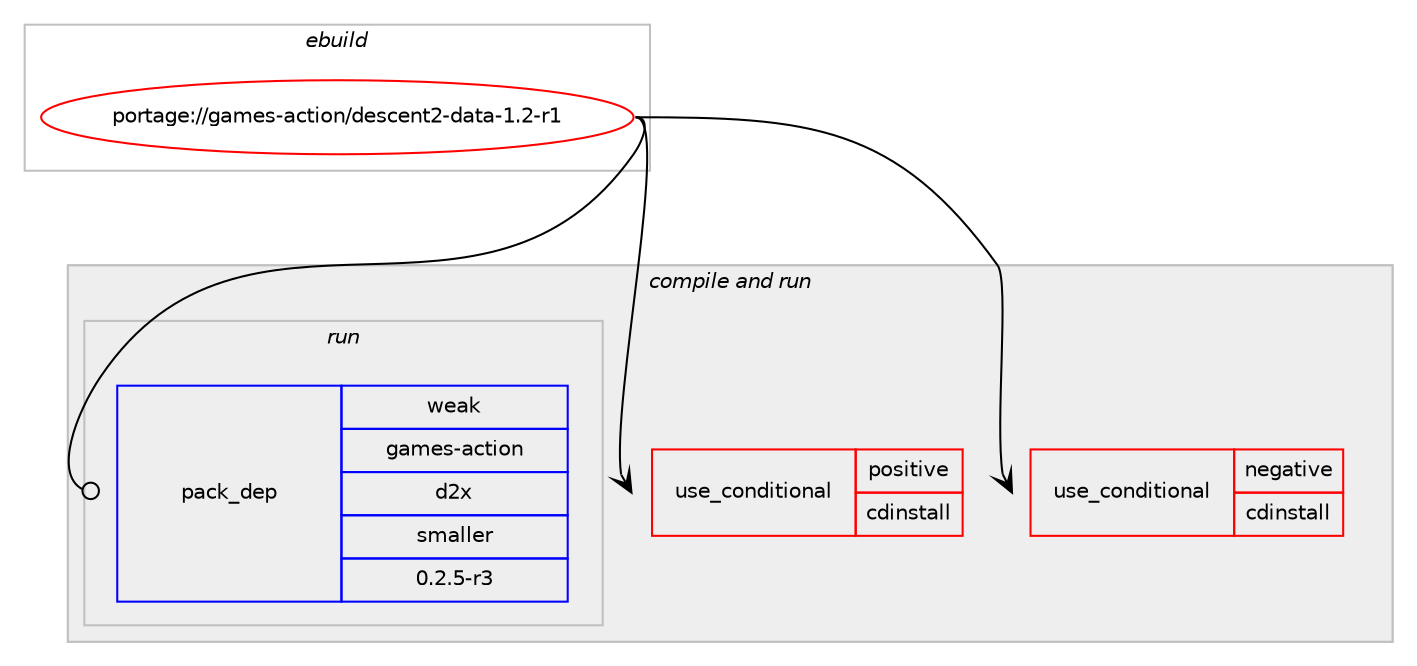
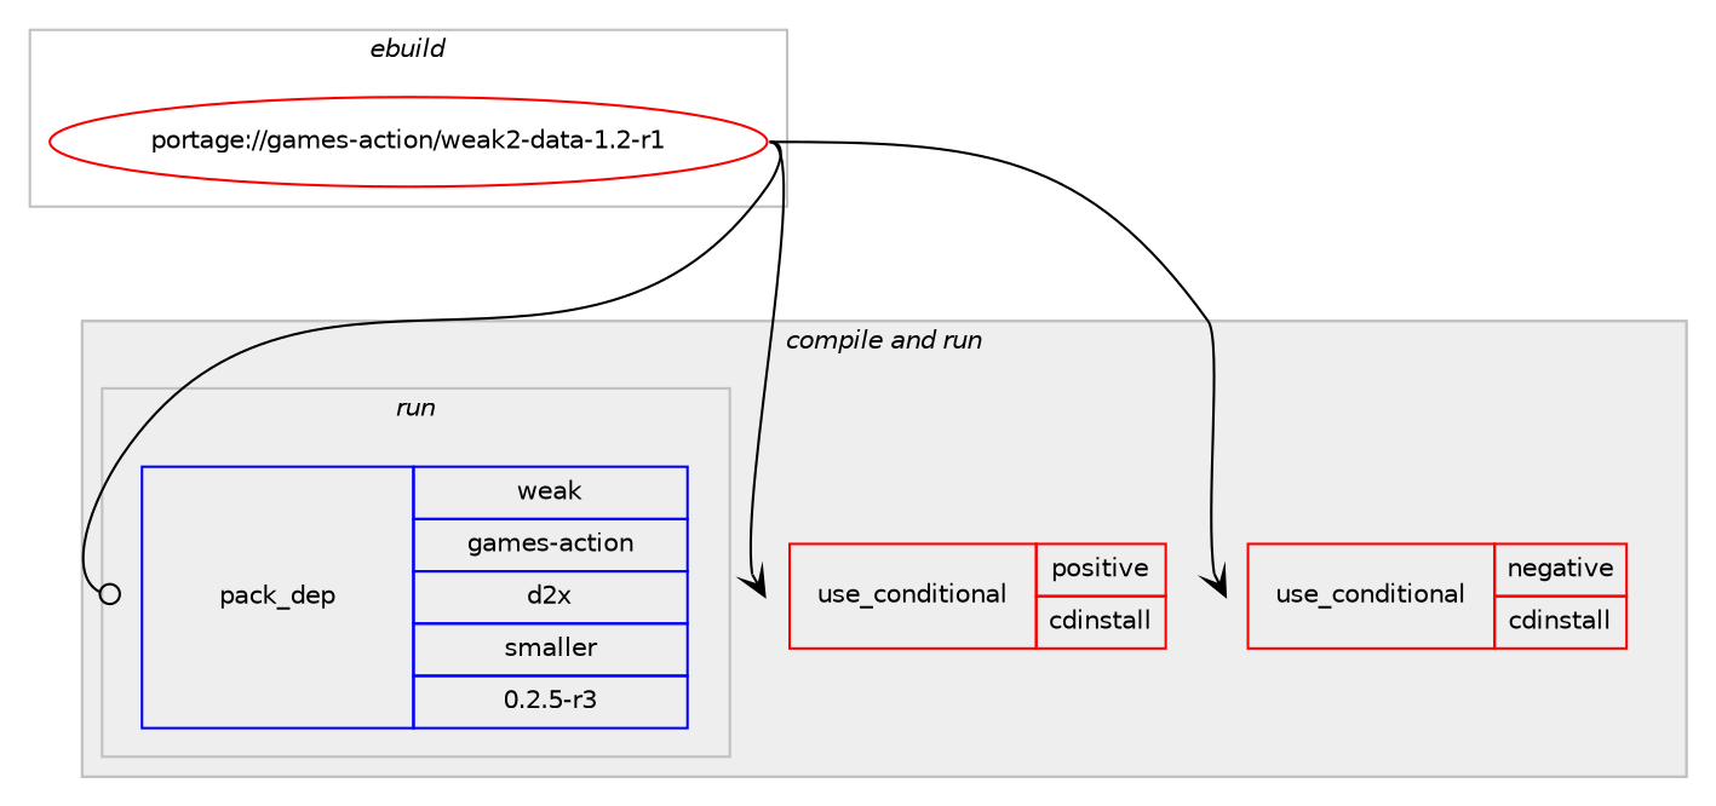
  digraph {
    compound=true
    concentrate=true
    fontname=Helvetica
    fontsize=10
    newrank=true
    rankdir=TB
    ranksep=1.5
    node [color=red fontname=Helvetica fontsize=10 shape=none]
    edge [arrowhead=vee headport=w style=solid tailport=e weight=20]
-   n1 [label="portage://games-action/descent2-data-1.2-r1" width=4 shape=""]
+   n1 [label="portage://games-action/weak2-data-1.2-r1" width=4 shape=""]
    n2 [label=<<TABLE BORDER="0" CELLBORDER="1" CELLSPACING="0" CELLPADDING="4"><TR><TD ROWSPAN="3" CELLPADDING="10">use_conditional</TD></TR><TR><TD>negative</TD></TR><TR><TD>cdinstall</TD></TR></TABLE>>]
    n3 [label=<<TABLE BORDER="0" CELLBORDER="1" CELLSPACING="0" CELLPADDING="4"><TR><TD ROWSPAN="3" CELLPADDING="10">use_conditional</TD></TR><TR><TD>positive</TD></TR><TR><TD>cdinstall</TD></TR></TABLE>>]
    n4 [color=blue label=<<TABLE BORDER="0" CELLBORDER="1" CELLSPACING="0" CELLPADDING="4" WIDTH="220"><TR><TD ROWSPAN="6" CELLPADDING="30">pack_dep</TD></TR><TR><TD WIDTH="110">weak</TD></TR><TR><TD>games-action</TD></TR><TR><TD>d2x</TD></TR><TR><TD>smaller</TD></TR><TR><TD>0.2.5-r3</TD></TR></TABLE>>]
    subgraph cluster_1 {
      color=gray
      label=<<i>ebuild</i>>
      rank=same
      n1
    }
    subgraph cluster_2 {
      color=gray
      label=<<i>dependencies</i>>
      subgraph cluster_3 {
        color=gray
        fillcolor="#eeeeee"
        label=<<i>compile</i>>
        style=filled
        subgraph sub_4 {
          color=gray
          fillcolor="#eeeeee"
          label=<<i>compile</i>>
          style=filled
          n2
        }
        subgraph sub_5 {
          color=gray
          fillcolor="#eeeeee"
          label=<<i>compile</i>>
          style=filled
          n3
        }
      }
      subgraph cluster_6 {
        color=gray
        fillcolor="#eeeeee"
        label=<<i>compile and run</i>>
        style=filled
      }
      subgraph cluster_7 {
        color=gray
        fillcolor="#eeeeee"
        label=<<i>run</i>>
        style=filled
        subgraph sub_8 {
          color=gray
          fillcolor="#eeeeee"
          label=<<i>run</i>>
          style=filled
          n4
        }
      }
    }
    subgraph cluster_9 {
      color=gray
      label=<<i>candidates</i>>
      rank=same
      subgraph sub_10 {
        color=black
        label=<<i>candidates</i>>
        nodesep=1
        rank=same
      }
    }
    n1 -> n2
    n1 -> n3
    n1 -> n4 [arrowhead=odot]
  }
